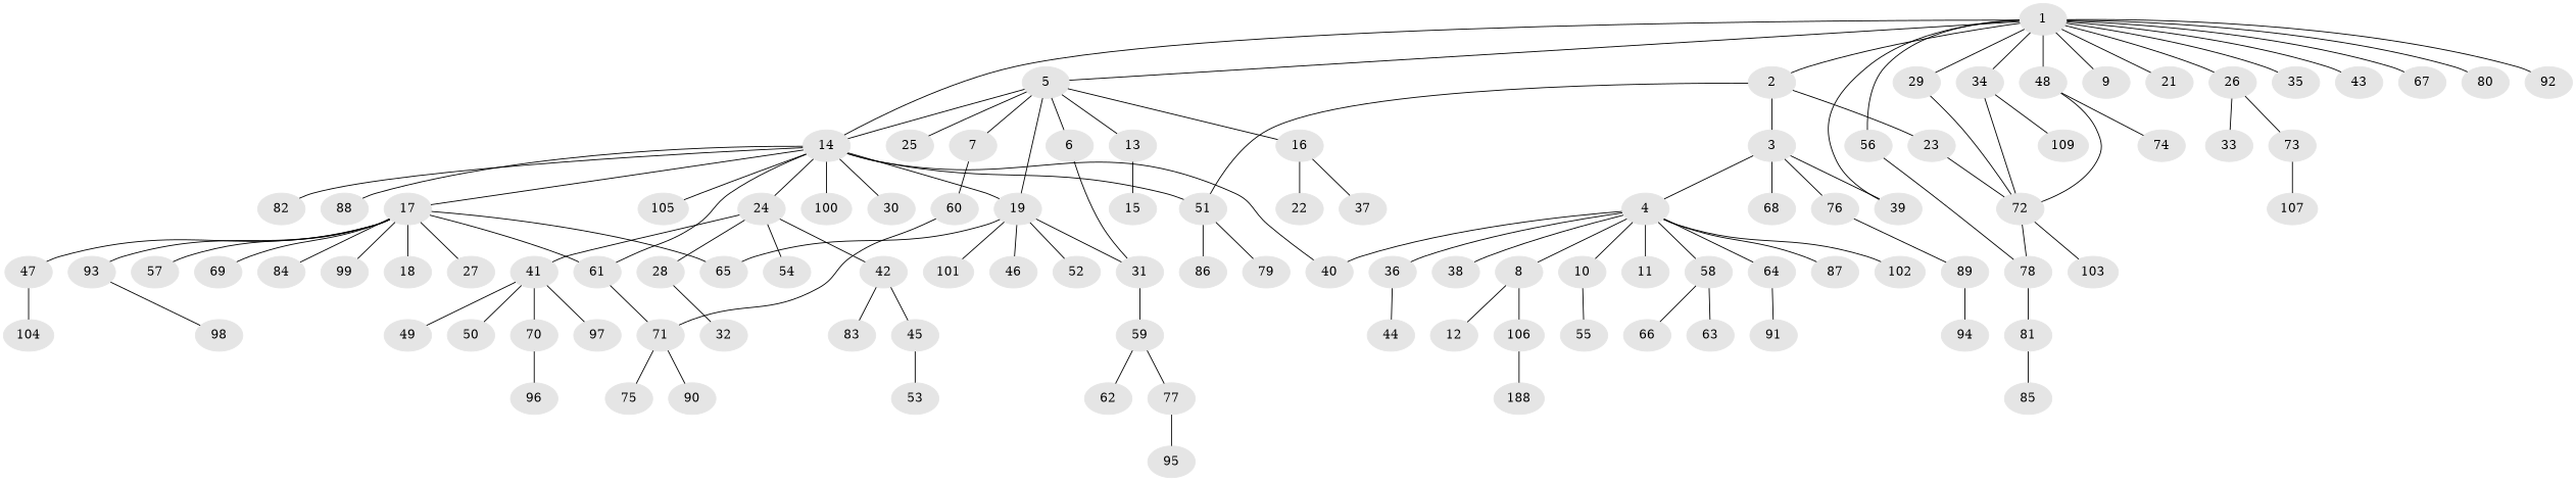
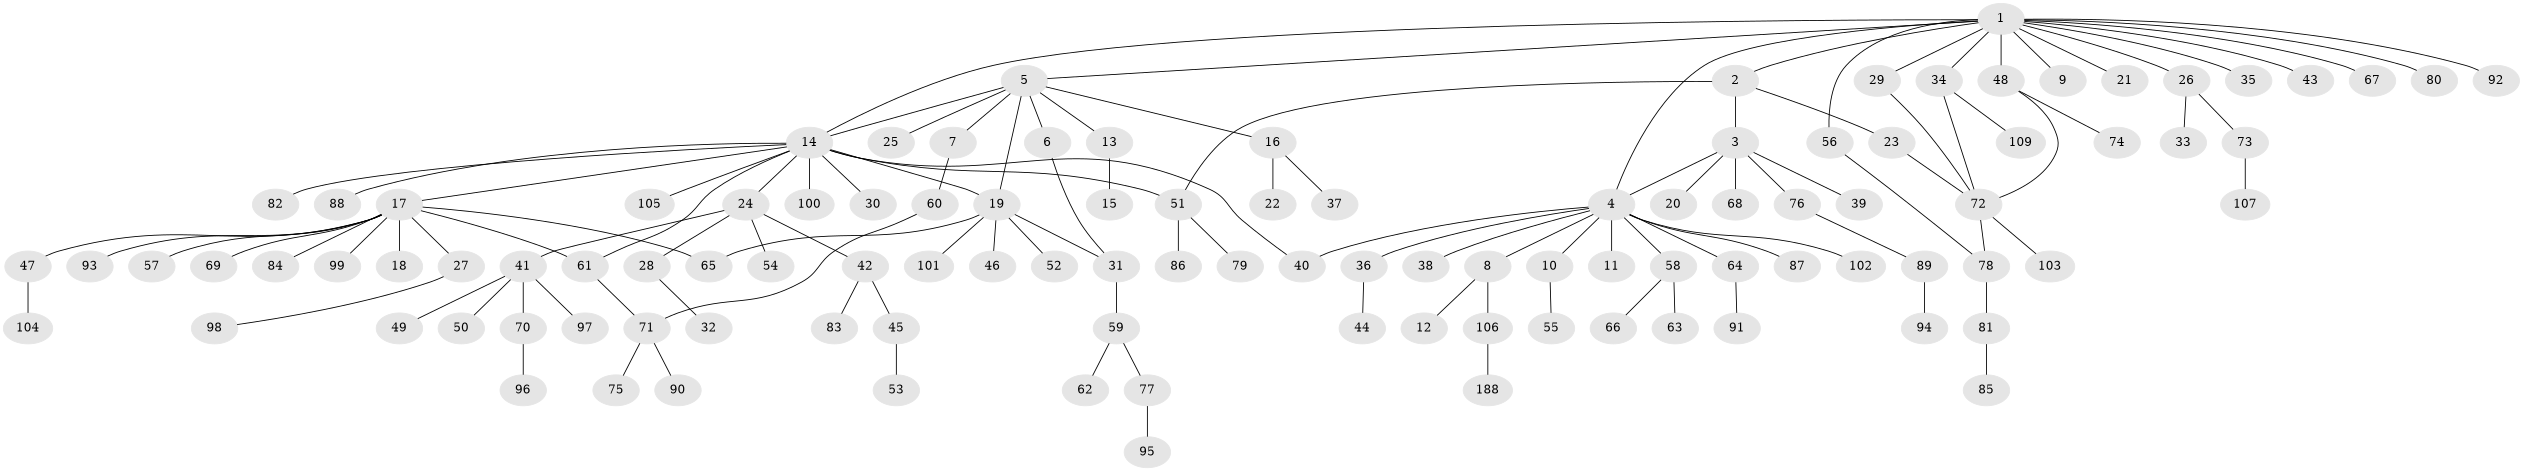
  graph {
    node [color=gray90 style=filled]
    1
    2
    4
    5
    9
    14
    21
    26
    29
    34
    35
    43
    48
    56
    67
    80
    92
    3
    23
    51
    8
    10
    11
    36
    38
    40
    58
    64
    87
    102
    6
    7
    13
    16
    19
    25
    17
    24
    30
    61
    82
    88
    100
    105
    33
    73
    72
    109
    74
    78
+   20
    39
    68
    76
    79
    86
    89
    12
    106
    55
    44
    63
    66
    91
    31
    60
    15
    22
    37
    65
    46
    52
    101
    71
    n75 [label=188]
    18
    27
    47
    57
    69
    84
    93
    99
    28
    41
    42
    54
    98
    104
    59
    103
    32
    49
    50
    70
    97
    45
    83
    107
    62
    77
    96
    53
    81
    95
    75
    90
    94
    85
    1 -- 2
-   1 -- 39
+   1 -- 4
    1 -- 5
    1 -- 9
    1 -- 14
    1 -- 21
    1 -- 26
    1 -- 29
    1 -- 34
    1 -- 35
    1 -- 43
    1 -- 48
    1 -- 56
    1 -- 67
    1 -- 80
    1 -- 92
    2 -- 3
    2 -- 23
    2 -- 51
    4 -- 8
    4 -- 10
    4 -- 11
    4 -- 36
    4 -- 38
    4 -- 40
    4 -- 58
    4 -- 64
    4 -- 87
    4 -- 102
    5 -- 14
    5 -- 6
    5 -- 7
    5 -- 13
    5 -- 16
    5 -- 19
    5 -- 25
    14 -- 51
    14 -- 40
    14 -- 19
    14 -- 17
    14 -- 24
    14 -- 30
    14 -- 61
    14 -- 82
    14 -- 88
    14 -- 100
    14 -- 105
    26 -- 33
    26 -- 73
    29 -- 72
    34 -- 72
    34 -- 109
    48 -- 72
    48 -- 74
    56 -- 78
    3 -- 4
+   3 -- 20
    3 -- 39
    3 -- 68
    3 -- 76
    23 -- 72
    51 -- 79
    51 -- 86
    8 -- 12
    8 -- 106
    10 -- 55
    36 -- 44
    58 -- 63
    58 -- 66
    64 -- 91
    6 -- 31
    7 -- 60
    13 -- 15
    16 -- 22
    16 -- 37
    19 -- 31
    19 -- 65
    19 -- 46
    19 -- 52
    19 -- 101
    17 -- 61
    17 -- 65
    17 -- 18
    17 -- 27
    17 -- 47
    17 -- 57
    17 -- 69
    17 -- 84
    17 -- 93
    17 -- 99
    24 -- 28
    24 -- 41
    24 -- 42
    24 -- 54
    61 -- 71
    73 -- 107
    72 -- 78
    72 -- 103
    78 -- 81
    76 -- 89
    89 -- 94
    106 -- n75
    31 -- 59
    60 -- 71
    71 -- 75
    71 -- 90
-   93 -- 98
+   27 -- 98
    47 -- 104
    28 -- 32
    41 -- 49
    41 -- 50
    41 -- 70
    41 -- 97
    42 -- 45
    42 -- 83
    59 -- 62
    59 -- 77
    70 -- 96
    45 -- 53
    77 -- 95
    81 -- 85
  }
